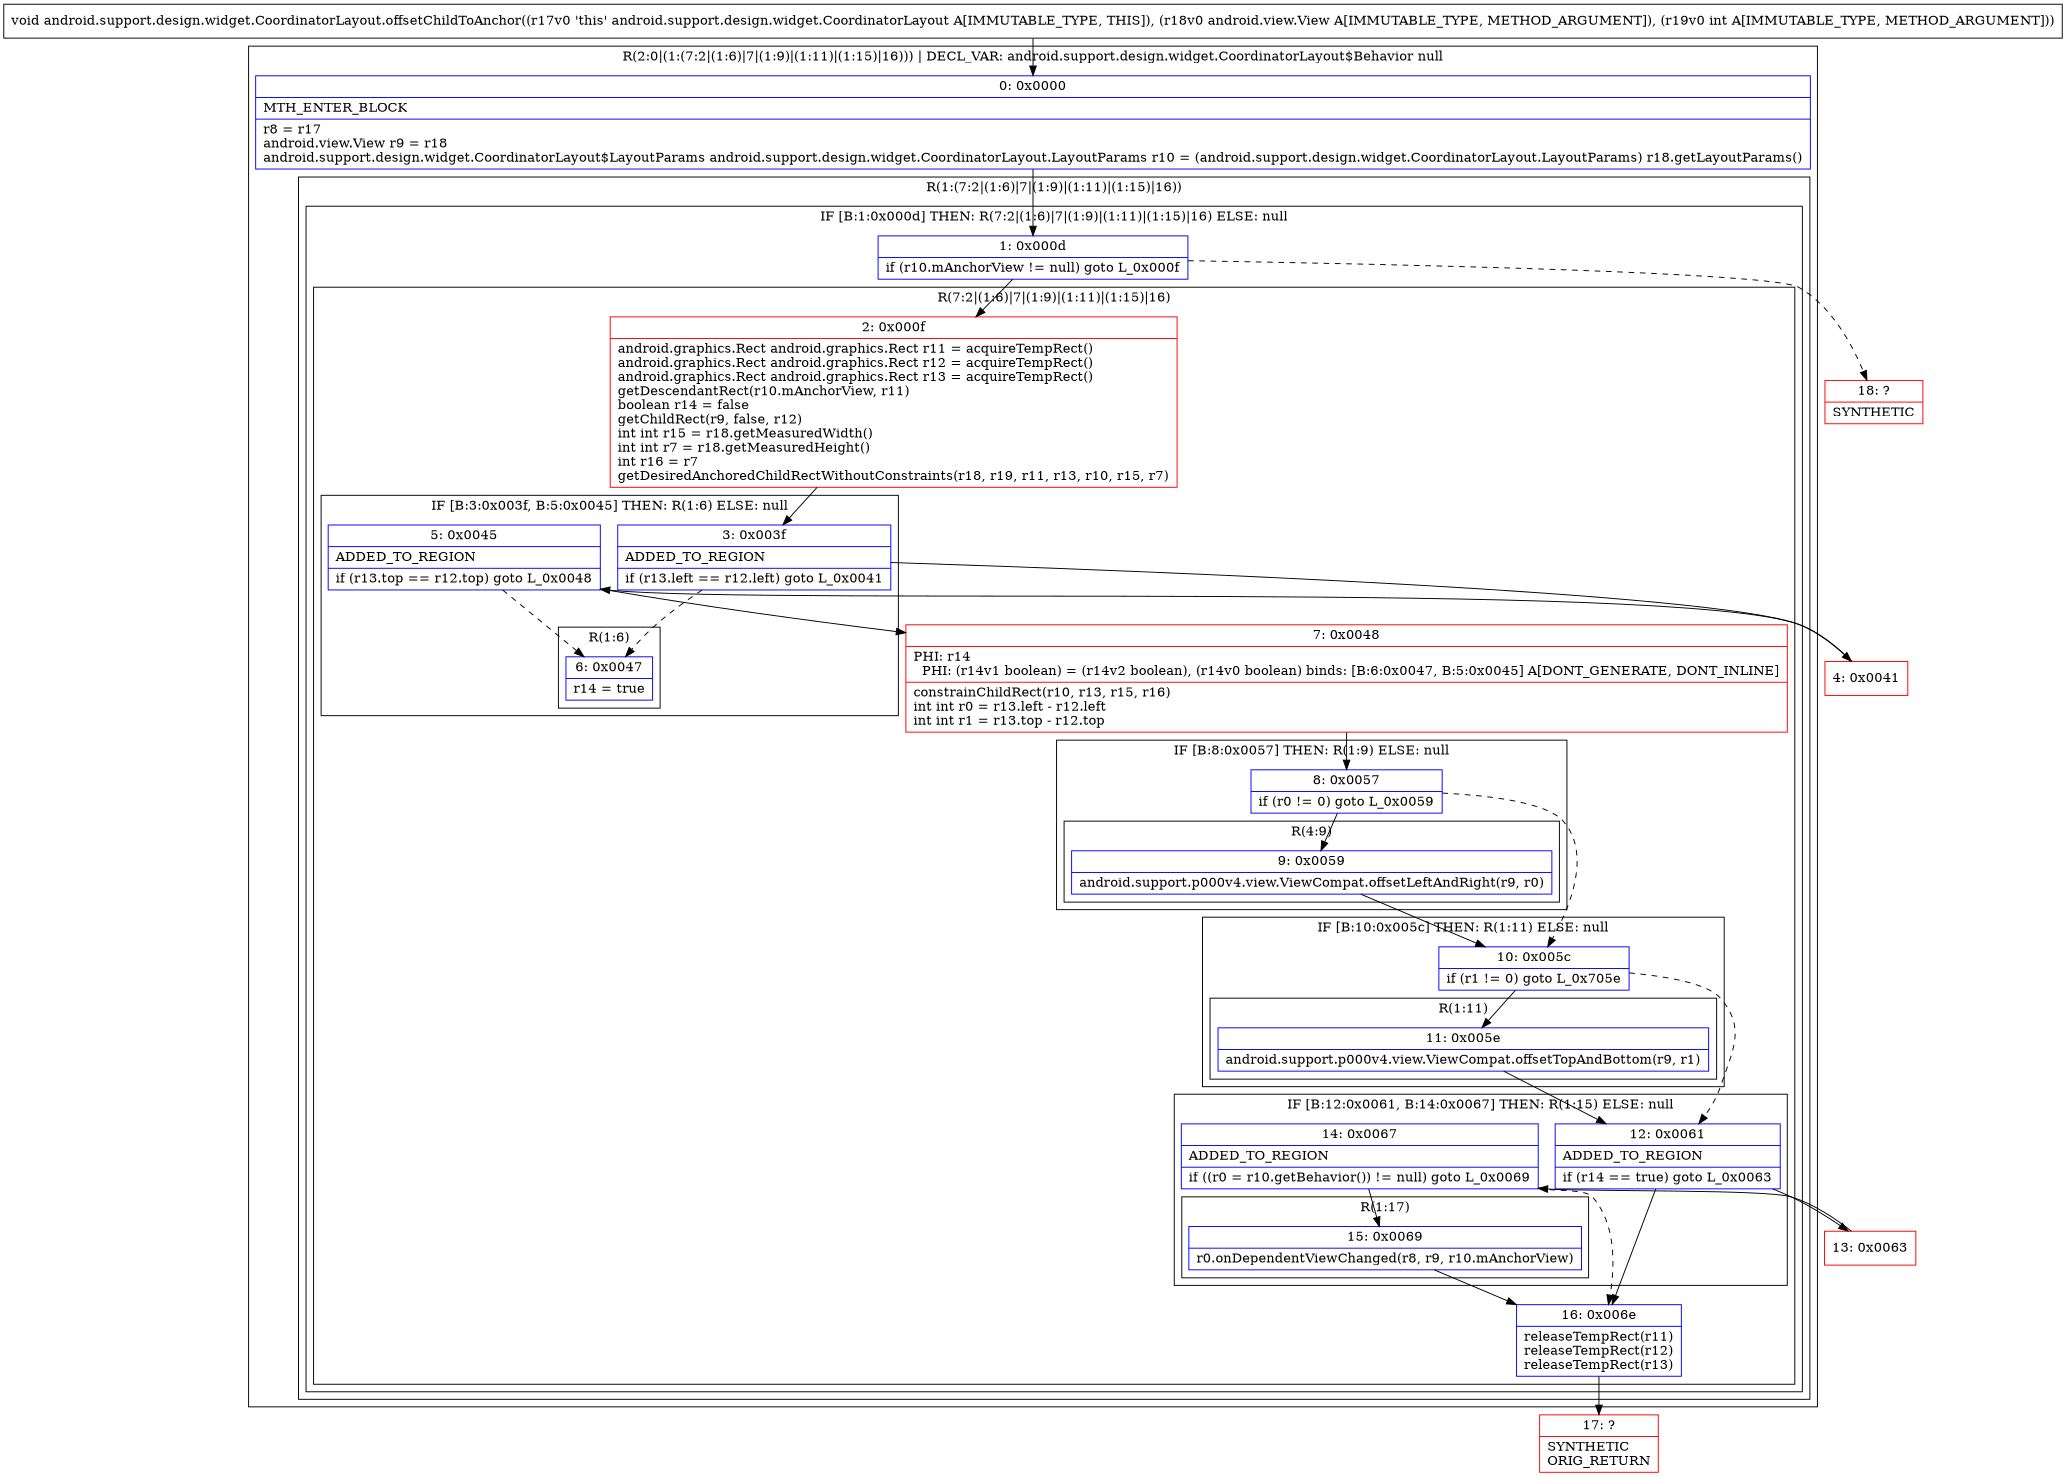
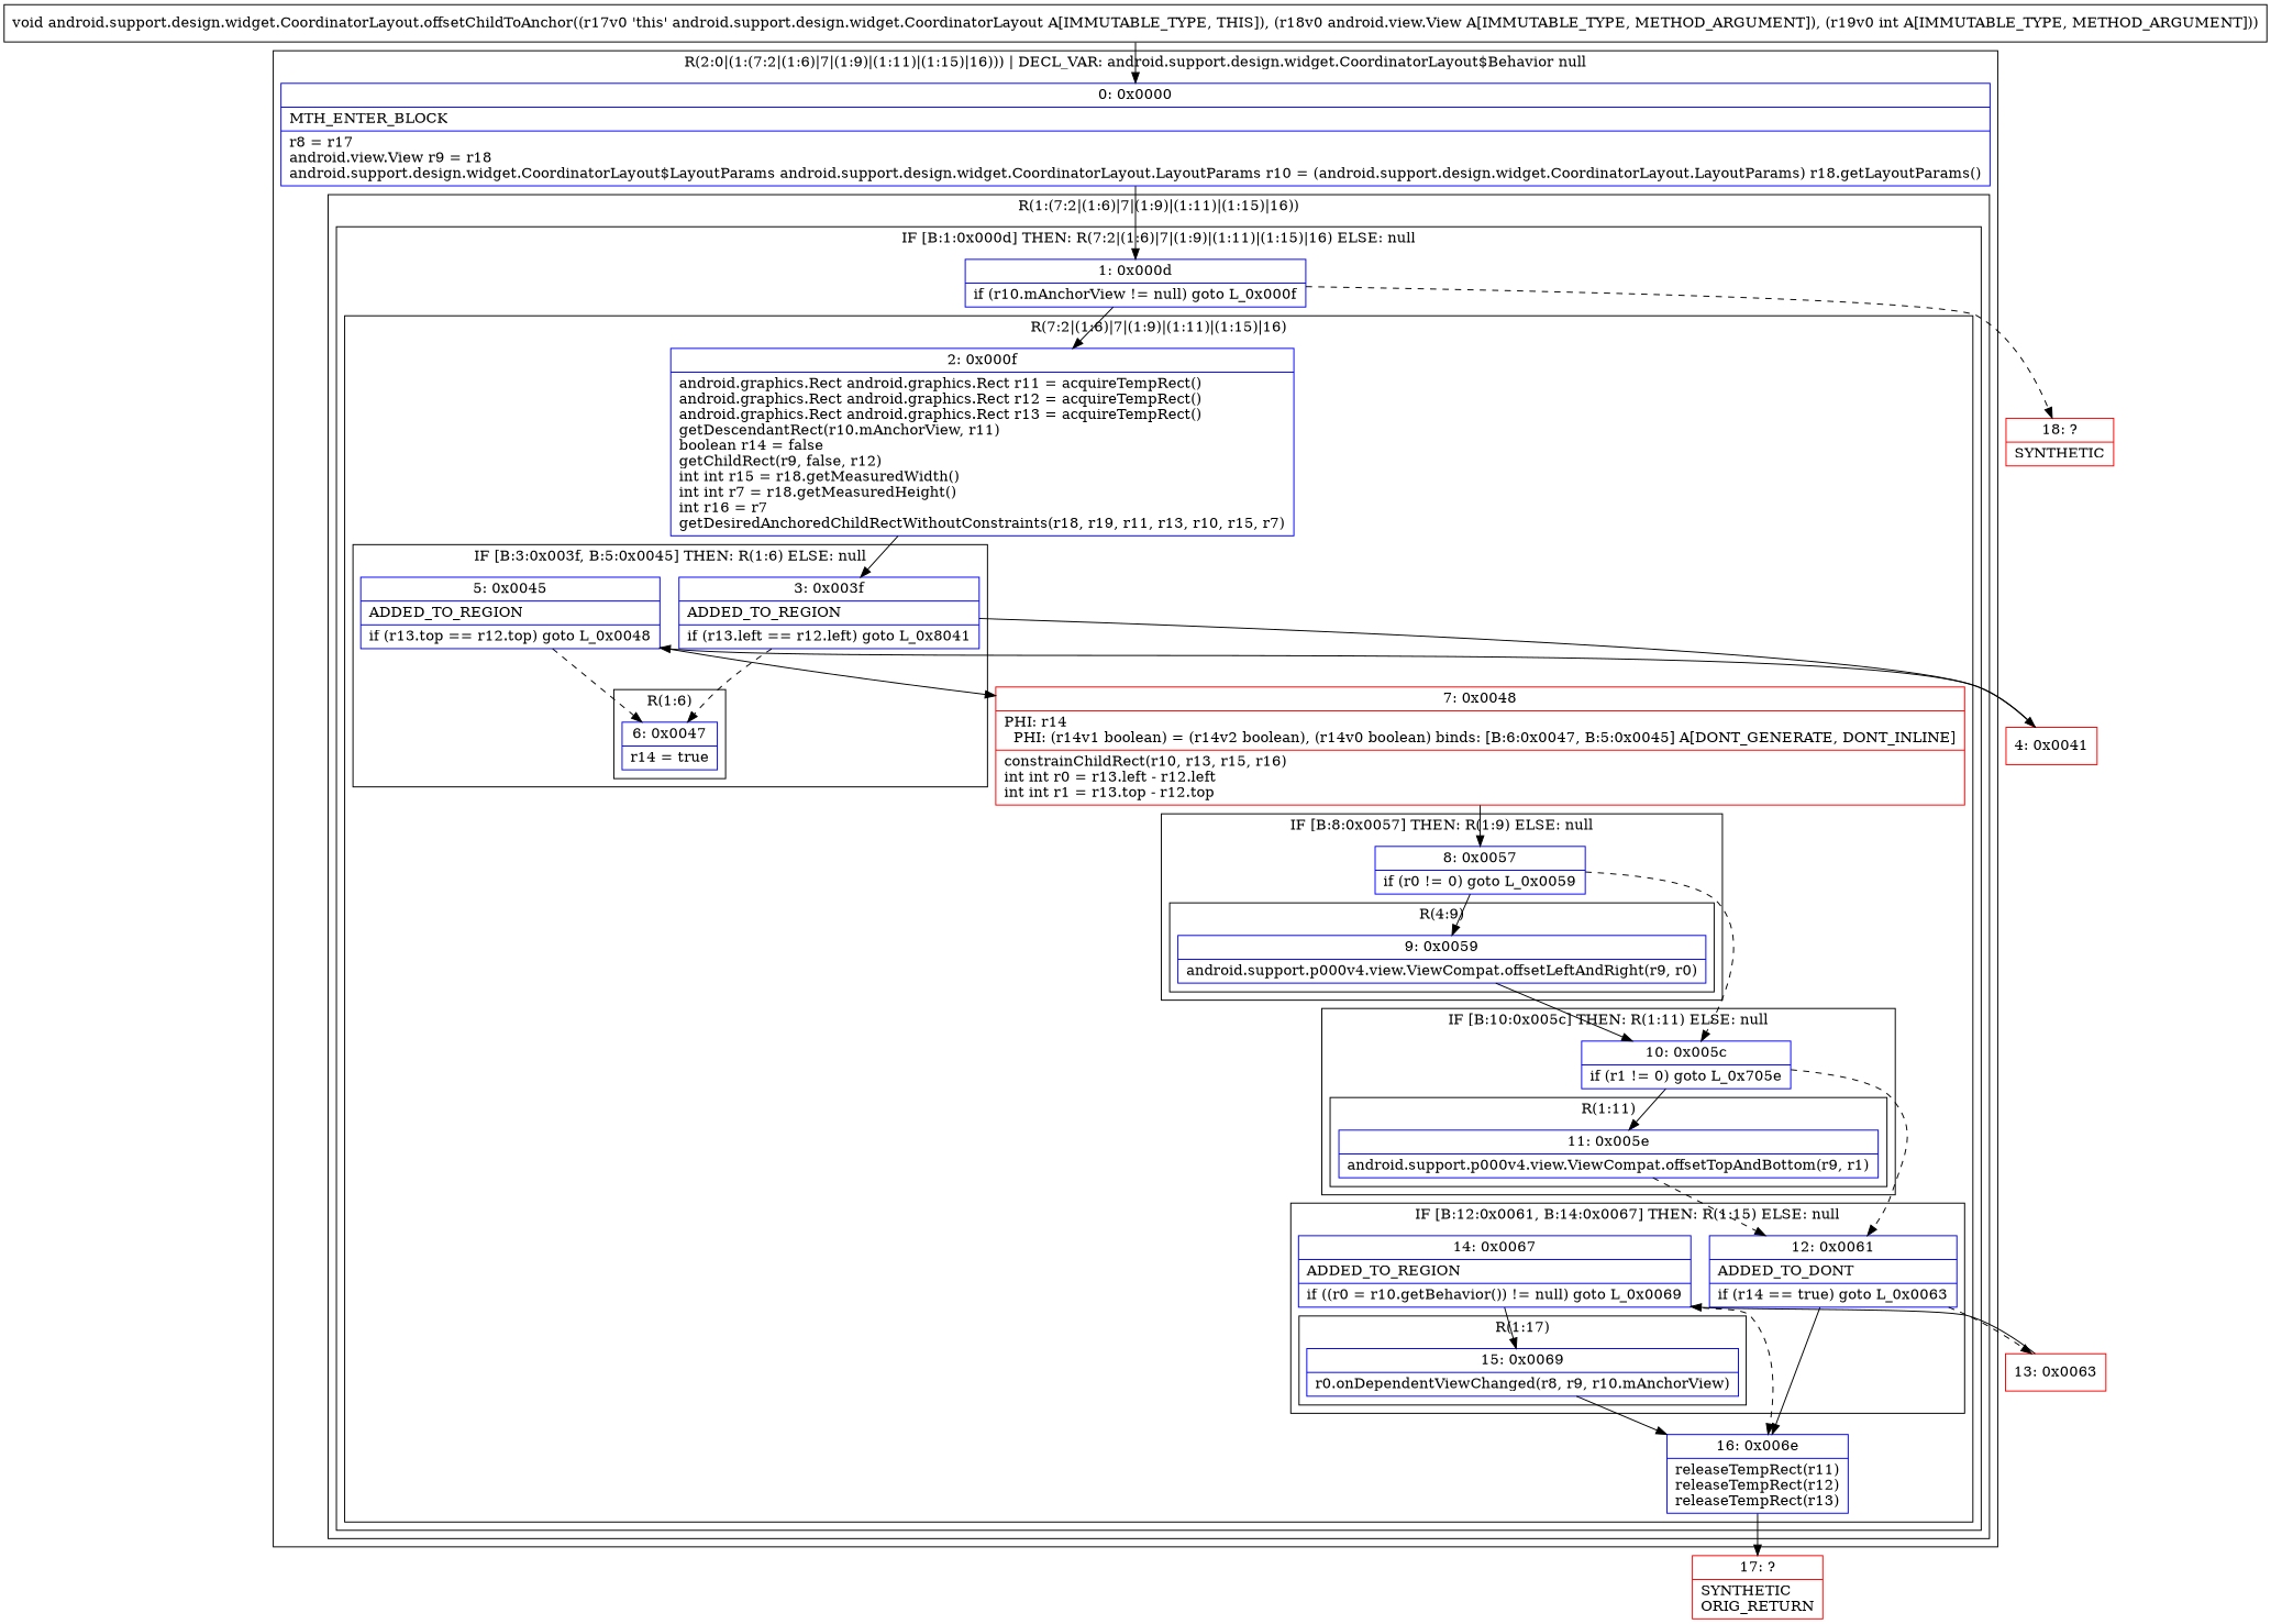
  digraph {
    node [color=blue shape=record]
    n1 [label="{6\:\ 0x0047|r14 = true\l}"]
-   n2 [label="{3\:\ 0x003f|ADDED_TO_REGION\l|if (r13.left == r12.left) goto L_0x0041\l}"]
+   n2 [label="{3\:\ 0x003f|ADDED_TO_REGION\l|if (r13.left == r12.left) goto L_0x8041\l}"]
    n3 [label="{5\:\ 0x0045|ADDED_TO_REGION\l|if (r13.top == r12.top) goto L_0x0048\l}"]
    n4 [label="{9\:\ 0x0059|android.support.p000v4.view.ViewCompat.offsetLeftAndRight(r9, r0)\l}"]
    n5 [label="{8\:\ 0x0057|if (r0 != 0) goto L_0x0059\l}"]
    n6 [label="{11\:\ 0x005e|android.support.p000v4.view.ViewCompat.offsetTopAndBottom(r9, r1)\l}"]
    n7 [label="{10\:\ 0x005c|if (r1 != 0) goto L_0x705e\l}"]
    n8 [label="{15\:\ 0x0069|r0.onDependentViewChanged(r8, r9, r10.mAnchorView)\l}"]
-   n9 [label="{12\:\ 0x0061|ADDED_TO_REGION\l|if (r14 == true) goto L_0x0063\l}"]
+   n9 [label="{12\:\ 0x0061|ADDED_TO_DONT\l|if (r14 == true) goto L_0x0063\l}"]
    n10 [label="{14\:\ 0x0067|ADDED_TO_REGION\l|if ((r0 = r10.getBehavior()) != null) goto L_0x0069\l}"]
-   n11 [color=red label="{2\:\ 0x000f|android.graphics.Rect android.graphics.Rect r11 = acquireTempRect()\landroid.graphics.Rect android.graphics.Rect r12 = acquireTempRect()\landroid.graphics.Rect android.graphics.Rect r13 = acquireTempRect()\lgetDescendantRect(r10.mAnchorView, r11)\lboolean r14 = false\lgetChildRect(r9, false, r12)\lint int r15 = r18.getMeasuredWidth()\lint int r7 = r18.getMeasuredHeight()\lint r16 = r7\lgetDesiredAnchoredChildRectWithoutConstraints(r18, r19, r11, r13, r10, r15, r7)\l}"]
+   n11 [label="{2\:\ 0x000f|android.graphics.Rect android.graphics.Rect r11 = acquireTempRect()\landroid.graphics.Rect android.graphics.Rect r12 = acquireTempRect()\landroid.graphics.Rect android.graphics.Rect r13 = acquireTempRect()\lgetDescendantRect(r10.mAnchorView, r11)\lboolean r14 = false\lgetChildRect(r9, false, r12)\lint int r15 = r18.getMeasuredWidth()\lint int r7 = r18.getMeasuredHeight()\lint r16 = r7\lgetDesiredAnchoredChildRectWithoutConstraints(r18, r19, r11, r13, r10, r15, r7)\l}"]
    n12 [color=red label="{7\:\ 0x0048|PHI: r14 \l  PHI: (r14v1 boolean) = (r14v2 boolean), (r14v0 boolean) binds: [B:6:0x0047, B:5:0x0045] A[DONT_GENERATE, DONT_INLINE]\l|constrainChildRect(r10, r13, r15, r16)\lint int r0 = r13.left \- r12.left\lint int r1 = r13.top \- r12.top\l}"]
    n13 [label="{16\:\ 0x006e|releaseTempRect(r11)\lreleaseTempRect(r12)\lreleaseTempRect(r13)\l}"]
    n14 [label="{1\:\ 0x000d|if (r10.mAnchorView != null) goto L_0x000f\l}"]
    n15 [label="{0\:\ 0x0000|MTH_ENTER_BLOCK\l|r8 = r17\landroid.view.View r9 = r18\landroid.support.design.widget.CoordinatorLayout$LayoutParams android.support.design.widget.CoordinatorLayout.LayoutParams r10 = (android.support.design.widget.CoordinatorLayout.LayoutParams) r18.getLayoutParams()\l}"]
    n16 [color=red label="{4\:\ 0x0041}"]
    n17 [color=red label="{13\:\ 0x0063}"]
    n18 [color=red label="{17\:\ ?|SYNTHETIC\lORIG_RETURN\l}"]
    n19 [color=red label="{18\:\ ?|SYNTHETIC\l}"]
    n20 [label="{void android.support.design.widget.CoordinatorLayout.offsetChildToAnchor((r17v0 'this' android.support.design.widget.CoordinatorLayout A[IMMUTABLE_TYPE, THIS]), (r18v0 android.view.View A[IMMUTABLE_TYPE, METHOD_ARGUMENT]), (r19v0 int A[IMMUTABLE_TYPE, METHOD_ARGUMENT])) }" color=""]
    subgraph cluster_1 {
      label="R(2:0|(1:(7:2|(1:6)|7|(1:9)|(1:11)|(1:15)|16))) | DECL_VAR: android.support.design.widget.CoordinatorLayout$Behavior null\l"
      n15
      subgraph cluster_2 {
        label="R(1:(7:2|(1:6)|7|(1:9)|(1:11)|(1:15)|16))"
        subgraph cluster_3 {
          label="IF [B:1:0x000d] THEN: R(7:2|(1:6)|7|(1:9)|(1:11)|(1:15)|16) ELSE: null"
          n14
          subgraph cluster_4 {
            label="R(7:2|(1:6)|7|(1:9)|(1:11)|(1:15)|16)"
            n11
            n12
            n13
            subgraph cluster_5 {
              label="IF [B:3:0x003f, B:5:0x0045] THEN: R(1:6) ELSE: null"
              n2
              n3
              subgraph cluster_6 {
                label="R(1:6)"
                n1
              }
            }
            subgraph cluster_7 {
              label="IF [B:8:0x0057] THEN: R(1:9) ELSE: null"
              n5
              subgraph cluster_8 {
                label="R(4:9)"
                n4
              }
            }
            subgraph cluster_9 {
              label="IF [B:10:0x005c] THEN: R(1:11) ELSE: null"
              n7
              subgraph cluster_10 {
                label="R(1:11)"
                n6
              }
            }
            subgraph cluster_11 {
              label="IF [B:12:0x0061, B:14:0x0067] THEN: R(1:15) ELSE: null"
              n9
              n10
              subgraph cluster_12 {
                label="R(1:17)"
                n8
              }
            }
          }
        }
      }
    }
    n2 -> n1 [style=dashed]
    n2 -> n16
    n3 -> n1 [style=dashed]
    n3 -> n12
    n4 -> n7
    n5 -> n4
    n5 -> n7 [style=dashed]
-   n6 -> n9
+   n6 -> n9 [style=dashed]
    n7 -> n6
    n7 -> n9 [style=dashed]
    n8 -> n13
    n9 -> n13 [style=solid]
-   n9 -> n17
+   n9 -> n17 [style=dashed]
    n10 -> n8
    n10 -> n13 [style=dashed]
    n11 -> n2
    n12 -> n5
    n13 -> n18
    n14 -> n11
    n14 -> n19 [style=dashed]
    n15 -> n14
    n16 -> n3
    n17 -> n10
    n20 -> n15
  }
